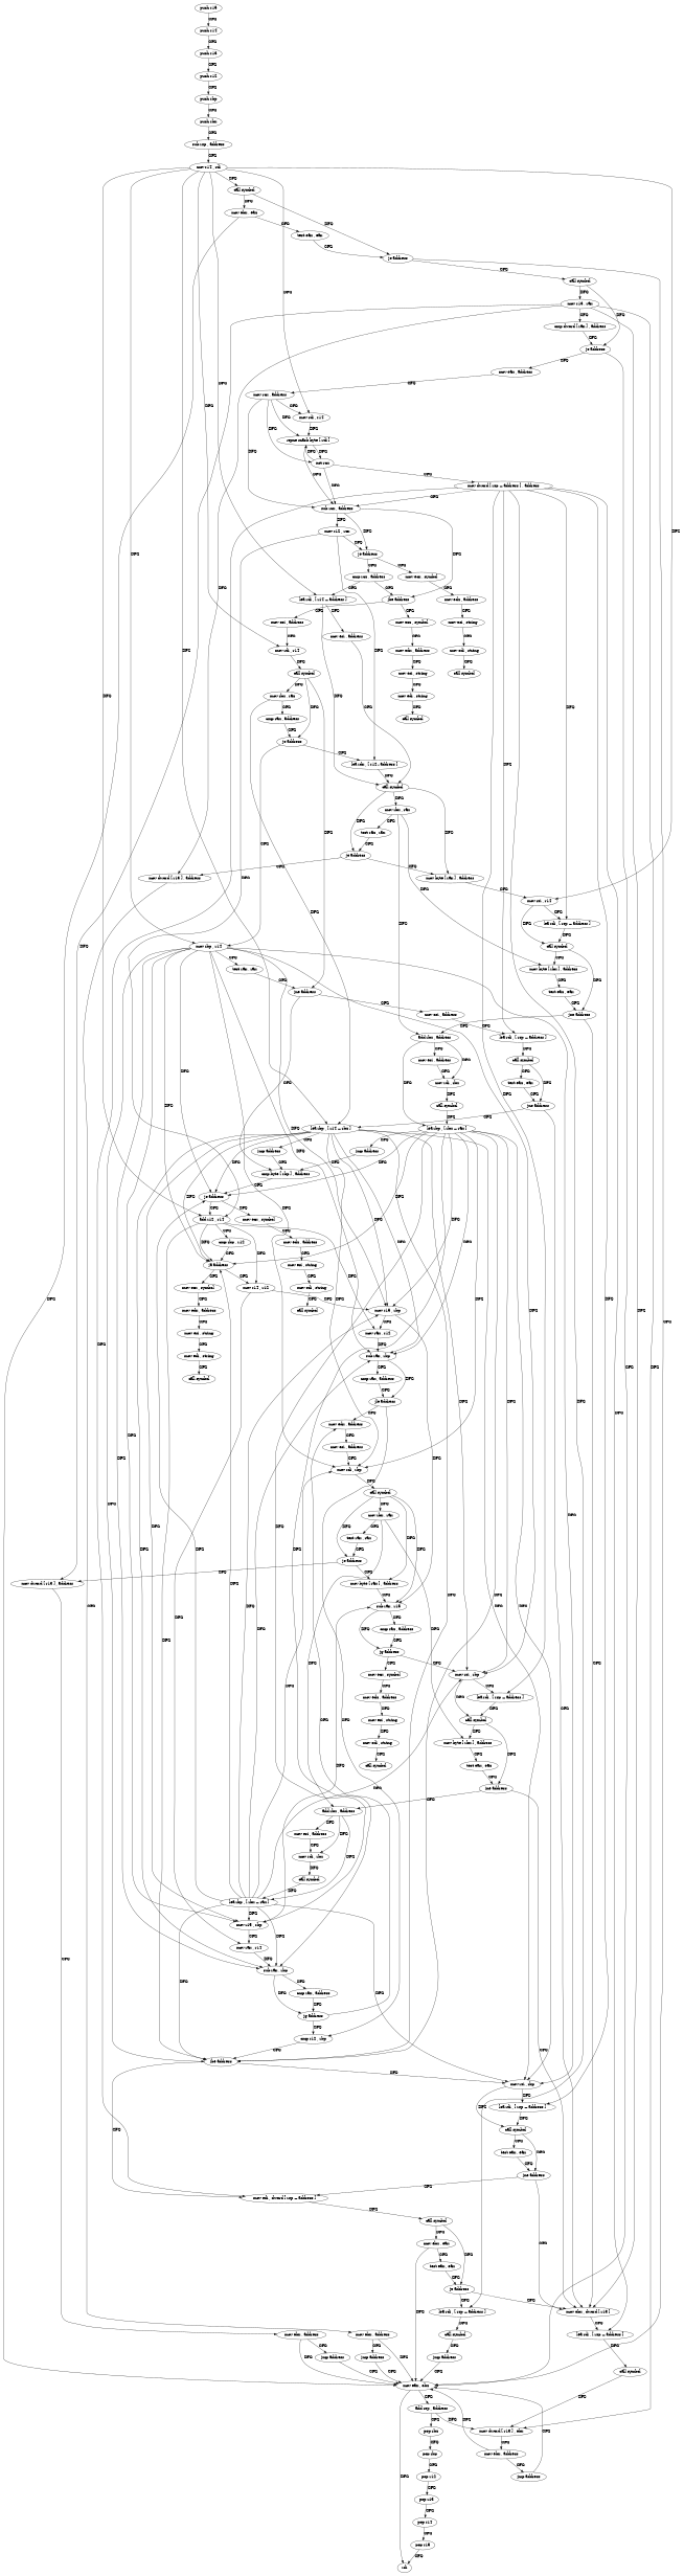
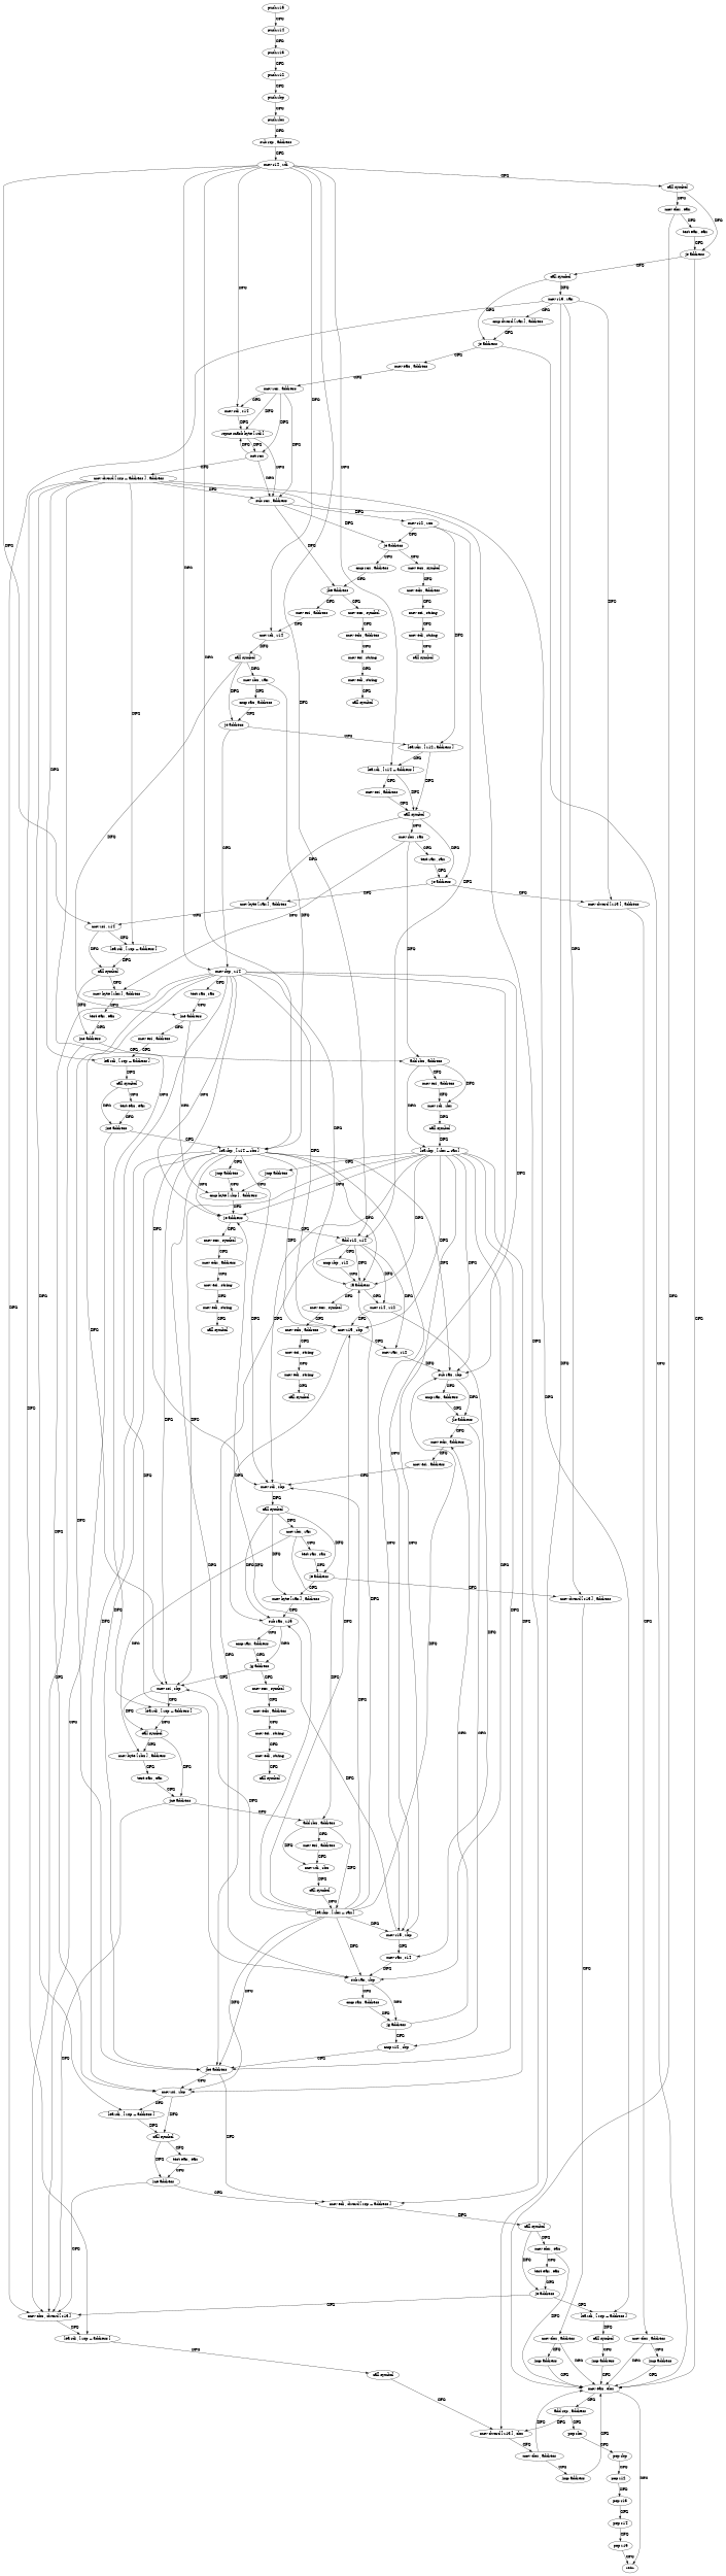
  digraph {
    n1 [label="push r15"]
    n2 [label="push r14"]
    n3 [label="push r13"]
    n4 [label="push r12"]
    n5 [label="push rbp"]
    n6 [label="push rbx"]
    n7 [label="sub rsp , address"]
    n8 [label="mov r14 , rdi"]
    n9 [label="call symbol"]
    n10 [label="mov rdi , r14"]
    n11 [label="mov rdi , r14"]
    n12 [label="mov rbp , r14"]
    n13 [label="lea rdi , [ r14 + address ]"]
    n14 [label="mov rsi , r14"]
    n15 [label="lea rbp , [ r14 + rbx ]"]
    n16 [label="add r12 , r14"]
    n17 [label="mov ebx , eax"]
    n18 [label="je address"]
    n19 [label="repne scasb byte [ rdi ]"]
    n20 [label="call symbol"]
    n21 [label="test rax , rax"]
    n22 [label="je address"]
    n23 [label="ja address"]
    n24 [label="mov r15 , rbp"]
    n25 [label="sub rax , rbp"]
    n26 [label="jbe address"]
    n27 [label="mov rsi , rbp"]
    n28 [label="mov rdi , rbp"]
    n29 [label="mov rsi , rbp"]
    n30 [label="mov r15 , rbp"]
    n31 [label="sub rax , rbp"]
    n32 [label="call symbol"]
    n33 [label="mov esi , address"]
    n34 [label="lea rdi , [ rsp + address ]"]
    n35 [label="call symbol"]
    n36 [label="jmp address"]
    n37 [label="cmp rbp , r12"]
    n38 [label="mov r14 , r12"]
    n39 [label="mov rax , r12"]
    n40 [label="test eax , eax"]
    n41 [label="mov eax , ebx"]
    n42 [label="call symbol"]
    n43 [label="add rsp , address"]
-   n44 [label=rdi]
+   n44 [label=retn]
    n45 [label="mov r13 , rax"]
    n46 [label="je address"]
    n47 [label="pop rbx"]
    n48 [label="mov dword [ r13 ] , ebx"]
    n49 [label="cmp dword [ rax ] , address"]
    n50 [label="mov dword [ r13 ] , address"]
    n51 [label="mov ebx , dword [ r13 ]"]
    n52 [label="mov dword [ r13 ] , address"]
    n53 [label="mov eax , address"]
    n54 [label="pop rbp"]
    n55 [label="pop r12"]
    n56 [label="pop r13"]
    n57 [label="pop r14"]
    n58 [label="pop r15"]
    n59 [label="mov ebx , address"]
    n60 [label="lea rdi , [ rsp + address ]"]
    n61 [label="mov ebx , address"]
    n62 [label="mov ebx , address"]
    n63 [label="mov rcx , address"]
    n64 [label="not rcx"]
    n65 [label="sub rcx , address"]
    n66 [label="mov dword [ rsp + address ] , address"]
    n67 [label="mov r12 , rcx"]
    n68 [label="je address"]
    n69 [label="jbe address"]
    n70 [label="lea rdi , [ rsp + address ]"]
    n71 [label="mov edi , dword [ rsp + address ]"]
    n72 [label="lea rdi , [ rsp + address ]"]
    n73 [label="lea rdi , [ rsp + address ]"]
    n74 [label="lea rdi , [ rsp + address ]"]
    n75 [label="call symbol"]
    n76 [label="call symbol"]
    n77 [label="call symbol"]
    n78 [label="call symbol"]
    n79 [label="call symbol"]
    n80 [label="call symbol"]
    n81 [label="lea rdx , [ r12 - address ]"]
    n82 [label="mov ecx , symbol"]
    n83 [label="cmp rcx , address"]
    n84 [label="mov ecx , symbol"]
    n85 [label="mov esi , address"]
    n86 [label="mov edx , address"]
    n87 [label="mov esi , string"]
    n88 [label="mov edi , string"]
    n89 [label="call symbol"]
    n90 [label="mov edx , address"]
    n91 [label="mov esi , string"]
    n92 [label="mov edi , string"]
    n93 [label="call symbol"]
    n94 [label="mov rbx , rax"]
    n95 [label="je address"]
    n96 [label="jne address"]
    n97 [label="cmp rax , address"]
    n98 [label="mov esi , address"]
    n99 [label="cmp byte [ rbp ] , address"]
    n100 [label="mov rbx , rax"]
    n101 [label="je address"]
    n102 [label="mov byte [ rax ] , address"]
    n103 [label="mov ecx , symbol"]
    n104 [label="mov ecx , symbol"]
    n105 [label="sub rax , r15"]
    n106 [label="cmp rax , address"]
    n107 [label="jle address"]
    n108 [label="call symbol"]
    n109 [label="mov rax , r14"]
    n110 [label="cmp rax , address"]
    n111 [label="jg address"]
    n112 [label="test rax , rax"]
    n113 [label="mov byte [ rbx ] , address"]
    n114 [label="add rbx , address"]
    n115 [label="test eax , eax"]
    n116 [label="mov esi , address"]
    n117 [label="mov rdi , rbx"]
    n118 [label="lea rbp , [ rbx + rax ]"]
    n119 [label="jmp address"]
    n120 [label="jne address"]
    n121 [label="call symbol"]
    n122 [label="jmp address"]
    n123 [label="test eax , eax"]
    n124 [label="jne address"]
    n125 [label="mov edx , address"]
    n126 [label="mov esi , string"]
    n127 [label="jmp address"]
    n128 [label="mov edi , string"]
    n129 [label="call symbol"]
    n130 [label="mov edx , address"]
    n131 [label="mov esi , string"]
    n132 [label="mov edi , string"]
    n133 [label="call symbol"]
    n134 [label="cmp rax , address"]
    n135 [label="jg address"]
    n136 [label="cmp r12 , rbp"]
    n137 [label="mov edx , address"]
    n138 [label="mov esi , address"]
    n139 [label="mov ebx , eax"]
    n140 [label="je address"]
    n141 [label="test eax , eax"]
    n142 [label="jne address"]
    n143 [label="mov rbx , rax"]
    n144 [label="je address"]
    n145 [label="mov byte [ rax ] , address"]
    n146 [label="test rax , rax"]
    n147 [label="mov byte [ rbx ] , address"]
    n148 [label="add rbx , address"]
    n149 [label="test eax , eax"]
    n150 [label="mov esi , address"]
    n151 [label="mov rdi , rbx"]
    n152 [label="lea rbp , [ rbx + rax ]"]
    n153 [label="jmp address"]
    n154 [label="test eax , eax"]
    n155 [label="jmp address"]
    n156 [label="mov ecx , symbol"]
    n157 [label="mov edx , address"]
    n158 [label="mov esi , string"]
    n159 [label="jne address"]
    n160 [label="mov edi , string"]
    n161 [label="call symbol"]
    n162 [label="call symbol"]
    n1 -> n2 [label=CFG]
    n2 -> n3 [label=CFG]
    n3 -> n4 [label=CFG]
    n4 -> n5 [label=CFG]
    n5 -> n6 [label=CFG]
    n6 -> n7 [label=CFG]
    n7 -> n8 [label=CFG]
    n8 -> n9 [label=CFG]
    n8 -> n10 [label=DFG]
    n8 -> n11 [label=DFG]
    n8 -> n12 [label=DFG]
    n8 -> n13 [label=DFG]
    n8 -> n14 [label=DFG]
    n8 -> n15 [label=DFG]
    n8 -> n16 [label=DFG]
    n9 -> n17 [label=DFG]
    n9 -> n18 [label=DFG]
    n10 -> n19 [label=DFG]
    n11 -> n20 [label=DFG]
    n12 -> n21 [label=CFG]
    n12 -> n22 [label=DFG]
    n12 -> n23 [label=DFG]
    n12 -> n24 [label=DFG]
    n12 -> n25 [label=DFG]
    n12 -> n26 [label=DFG]
    n12 -> n27 [label=DFG]
    n12 -> n28 [label=DFG]
    n12 -> n29 [label=DFG]
    n12 -> n30 [label=DFG]
    n12 -> n31 [label=DFG]
    n13 -> n32 [label=DFG]
    n13 -> n33 [label=CFG]
    n14 -> n34 [label=CFG]
    n14 -> n35 [label=DFG]
    n15 -> n22 [label=DFG]
    n15 -> n23 [label=DFG]
    n15 -> n24 [label=DFG]
    n15 -> n25 [label=DFG]
    n15 -> n26 [label=DFG]
    n15 -> n27 [label=DFG]
    n15 -> n28 [label=DFG]
    n15 -> n29 [label=DFG]
    n15 -> n30 [label=DFG]
    n15 -> n31 [label=DFG]
    n15 -> n36 [label=CFG]
    n16 -> n23 [label=DFG]
    n16 -> n26 [label=DFG]
    n16 -> n37 [label=CFG]
    n16 -> n38 [label=DFG]
    n16 -> n39 [label=DFG]
    n17 -> n40 [label=CFG]
    n17 -> n41 [label=DFG]
    n18 -> n41 [label=CFG]
    n18 -> n42 [label=CFG]
    n19 -> n64 [label=DFG]
    n19 -> n65 [label=DFG]
    n20 -> n94 [label=DFG]
    n20 -> n95 [label=DFG]
    n20 -> n96 [label=DFG]
    n21 -> n96 [label=CFG]
    n22 -> n16 [label=CFG]
    n22 -> n103 [label=CFG]
    n23 -> n38 [label=CFG]
    n23 -> n104 [label=CFG]
    n24 -> n39 [label=CFG]
    n24 -> n105 [label=DFG]
    n25 -> n106 [label=CFG]
    n25 -> n107 [label=DFG]
    n26 -> n27 [label=CFG]
    n26 -> n71 [label=CFG]
    n27 -> n73 [label=CFG]
    n27 -> n79 [label=DFG]
    n28 -> n108 [label=DFG]
    n29 -> n74 [label=CFG]
    n29 -> n80 [label=DFG]
    n30 -> n105 [label=DFG]
    n30 -> n109 [label=CFG]
    n31 -> n110 [label=CFG]
    n31 -> n111 [label=DFG]
    n32 -> n100 [label=DFG]
    n32 -> n101 [label=DFG]
    n32 -> n102 [label=DFG]
    n33 -> n32 [label=CFG]
    n34 -> n35 [label=DFG]
    n35 -> n113 [label=CFG]
    n35 -> n120 [label=DFG]
    n36 -> n99 [label=CFG]
    n37 -> n23 [label=CFG]
    n38 -> n24 [label=CFG]
    n38 -> n109 [label=DFG]
    n39 -> n25 [label=DFG]
    n40 -> n18 [label=CFG]
    n41 -> n43 [label=CFG]
    n41 -> n44 [label=DFG]
    n42 -> n45 [label=DFG]
    n42 -> n46 [label=DFG]
    n43 -> n47 [label=CFG]
    n43 -> n48 [label=DFG]
    n45 -> n48 [label=DFG]
    n45 -> n49 [label=CFG]
    n45 -> n50 [label=DFG]
    n45 -> n51 [label=DFG]
    n45 -> n52 [label=DFG]
    n46 -> n41 [label=CFG]
    n46 -> n53 [label=CFG]
    n47 -> n54 [label=CFG]
    n48 -> n61 [label=CFG]
    n49 -> n46 [label=CFG]
    n50 -> n59 [label=CFG]
    n51 -> n60 [label=CFG]
    n52 -> n62 [label=CFG]
    n53 -> n63 [label=CFG]
    n54 -> n55 [label=CFG]
    n55 -> n56 [label=CFG]
    n56 -> n57 [label=CFG]
    n57 -> n58 [label=CFG]
    n58 -> n44 [label=CFG]
    n59 -> n41 [label=DFG]
    n59 -> n119 [label=CFG]
    n60 -> n76 [label=DFG]
    n61 -> n41 [label=DFG]
    n61 -> n127 [label=CFG]
    n62 -> n41 [label=DFG]
    n62 -> n153 [label=CFG]
    n63 -> n10 [label=CFG]
    n63 -> n19 [label=DFG]
    n63 -> n64 [label=DFG]
    n63 -> n65 [label=DFG]
    n64 -> n19 [label=DFG]
    n64 -> n65 [label=DFG]
    n64 -> n66 [label=CFG]
    n65 -> n67 [label=DFG]
    n65 -> n68 [label=DFG]
    n65 -> n69 [label=DFG]
    n66 -> n34 [label=DFG]
    n66 -> n60 [label=DFG]
    n66 -> n65 [label=CFG]
    n66 -> n70 [label=DFG]
    n66 -> n71 [label=DFG]
    n66 -> n72 [label=DFG]
    n66 -> n73 [label=DFG]
    n66 -> n74 [label=DFG]
    n67 -> n16 [label=DFG]
    n67 -> n68 [label=CFG]
    n67 -> n81 [label=DFG]
    n68 -> n82 [label=CFG]
    n68 -> n83 [label=CFG]
    n69 -> n84 [label=CFG]
    n69 -> n85 [label=CFG]
    n70 -> n75 [label=DFG]
    n71 -> n77 [label=DFG]
    n72 -> n78 [label=DFG]
    n73 -> n79 [label=DFG]
    n74 -> n80 [label=DFG]
    n75 -> n123 [label=CFG]
    n75 -> n124 [label=DFG]
    n76 -> n48 [label=CFG]
    n77 -> n139 [label=DFG]
    n77 -> n140 [label=DFG]
    n78 -> n155 [label=CFG]
    n79 -> n141 [label=CFG]
    n79 -> n142 [label=DFG]
    n80 -> n147 [label=CFG]
    n80 -> n159 [label=DFG]
-   n83 -> n13 [label=CFG]
+   n81 -> n13 [label=CFG]
    n81 -> n32 [label=DFG]
    n82 -> n86 [label=CFG]
    n83 -> n69 [label=CFG]
    n84 -> n90 [label=CFG]
    n85 -> n11 [label=CFG]
    n86 -> n87 [label=CFG]
    n87 -> n88 [label=CFG]
    n88 -> n89 [label=CFG]
    n90 -> n91 [label=CFG]
    n91 -> n92 [label=CFG]
    n92 -> n93 [label=CFG]
    n94 -> n15 [label=DFG]
    n94 -> n97 [label=CFG]
    n95 -> n12 [label=CFG]
    n95 -> n81 [label=CFG]
    n96 -> n98 [label=CFG]
    n96 -> n99 [label=CFG]
    n97 -> n95 [label=CFG]
    n98 -> n70 [label=CFG]
    n99 -> n22 [label=CFG]
    n100 -> n112 [label=CFG]
    n100 -> n113 [label=DFG]
    n100 -> n114 [label=DFG]
    n101 -> n50 [label=CFG]
    n101 -> n102 [label=CFG]
    n102 -> n14 [label=CFG]
    n103 -> n125 [label=CFG]
    n104 -> n130 [label=CFG]
    n105 -> n134 [label=CFG]
    n105 -> n135 [label=DFG]
    n106 -> n107 [label=CFG]
    n107 -> n136 [label=CFG]
    n107 -> n137 [label=CFG]
    n108 -> n105 [label=DFG]
    n108 -> n143 [label=DFG]
    n108 -> n144 [label=DFG]
    n108 -> n145 [label=DFG]
    n109 -> n31 [label=DFG]
    n110 -> n111 [label=CFG]
    n111 -> n136 [label=CFG]
    n111 -> n137 [label=CFG]
    n112 -> n101 [label=CFG]
    n113 -> n115 [label=CFG]
    n114 -> n116 [label=CFG]
    n114 -> n117 [label=DFG]
    n114 -> n118 [label=DFG]
    n115 -> n120 [label=CFG]
    n116 -> n117 [label=CFG]
    n117 -> n121 [label=DFG]
    n118 -> n22 [label=DFG]
    n118 -> n23 [label=DFG]
    n118 -> n24 [label=DFG]
    n118 -> n25 [label=DFG]
    n118 -> n26 [label=DFG]
    n118 -> n27 [label=DFG]
    n118 -> n28 [label=DFG]
    n118 -> n29 [label=DFG]
    n118 -> n30 [label=DFG]
    n118 -> n31 [label=DFG]
    n118 -> n122 [label=CFG]
    n119 -> n41 [label=CFG]
    n120 -> n51 [label=CFG]
    n120 -> n114 [label=CFG]
    n121 -> n118 [label=DFG]
    n122 -> n99 [label=CFG]
    n123 -> n124 [label=CFG]
    n124 -> n15 [label=CFG]
    n124 -> n51 [label=CFG]
    n125 -> n126 [label=CFG]
    n126 -> n128 [label=CFG]
    n127 -> n41 [label=CFG]
    n128 -> n129 [label=CFG]
    n130 -> n131 [label=CFG]
    n131 -> n132 [label=CFG]
    n132 -> n133 [label=CFG]
    n134 -> n135 [label=CFG]
    n135 -> n29 [label=CFG]
    n135 -> n156 [label=CFG]
    n136 -> n26 [label=CFG]
    n137 -> n138 [label=CFG]
    n138 -> n28 [label=CFG]
    n139 -> n41 [label=DFG]
    n139 -> n154 [label=CFG]
    n140 -> n51 [label=CFG]
    n140 -> n72 [label=CFG]
    n141 -> n142 [label=CFG]
    n142 -> n51 [label=CFG]
    n142 -> n71 [label=CFG]
    n143 -> n146 [label=CFG]
    n143 -> n147 [label=DFG]
    n143 -> n148 [label=DFG]
    n144 -> n52 [label=CFG]
    n144 -> n145 [label=CFG]
    n145 -> n105 [label=CFG]
    n146 -> n144 [label=CFG]
    n147 -> n149 [label=CFG]
    n148 -> n150 [label=CFG]
    n148 -> n151 [label=DFG]
    n148 -> n152 [label=DFG]
    n149 -> n159 [label=CFG]
    n150 -> n151 [label=CFG]
    n151 -> n162 [label=DFG]
    n152 -> n22 [label=DFG]
    n152 -> n23 [label=DFG]
    n152 -> n24 [label=DFG]
    n152 -> n25 [label=DFG]
    n152 -> n26 [label=DFG]
    n152 -> n27 [label=DFG]
    n152 -> n28 [label=DFG]
    n152 -> n29 [label=DFG]
    n152 -> n30 [label=DFG]
    n152 -> n31 [label=DFG]
    n153 -> n41 [label=CFG]
    n154 -> n140 [label=CFG]
    n155 -> n41 [label=CFG]
    n156 -> n157 [label=CFG]
    n157 -> n158 [label=CFG]
    n158 -> n160 [label=CFG]
    n159 -> n51 [label=CFG]
    n159 -> n148 [label=CFG]
    n160 -> n161 [label=CFG]
    n162 -> n152 [label=DFG]
  }
